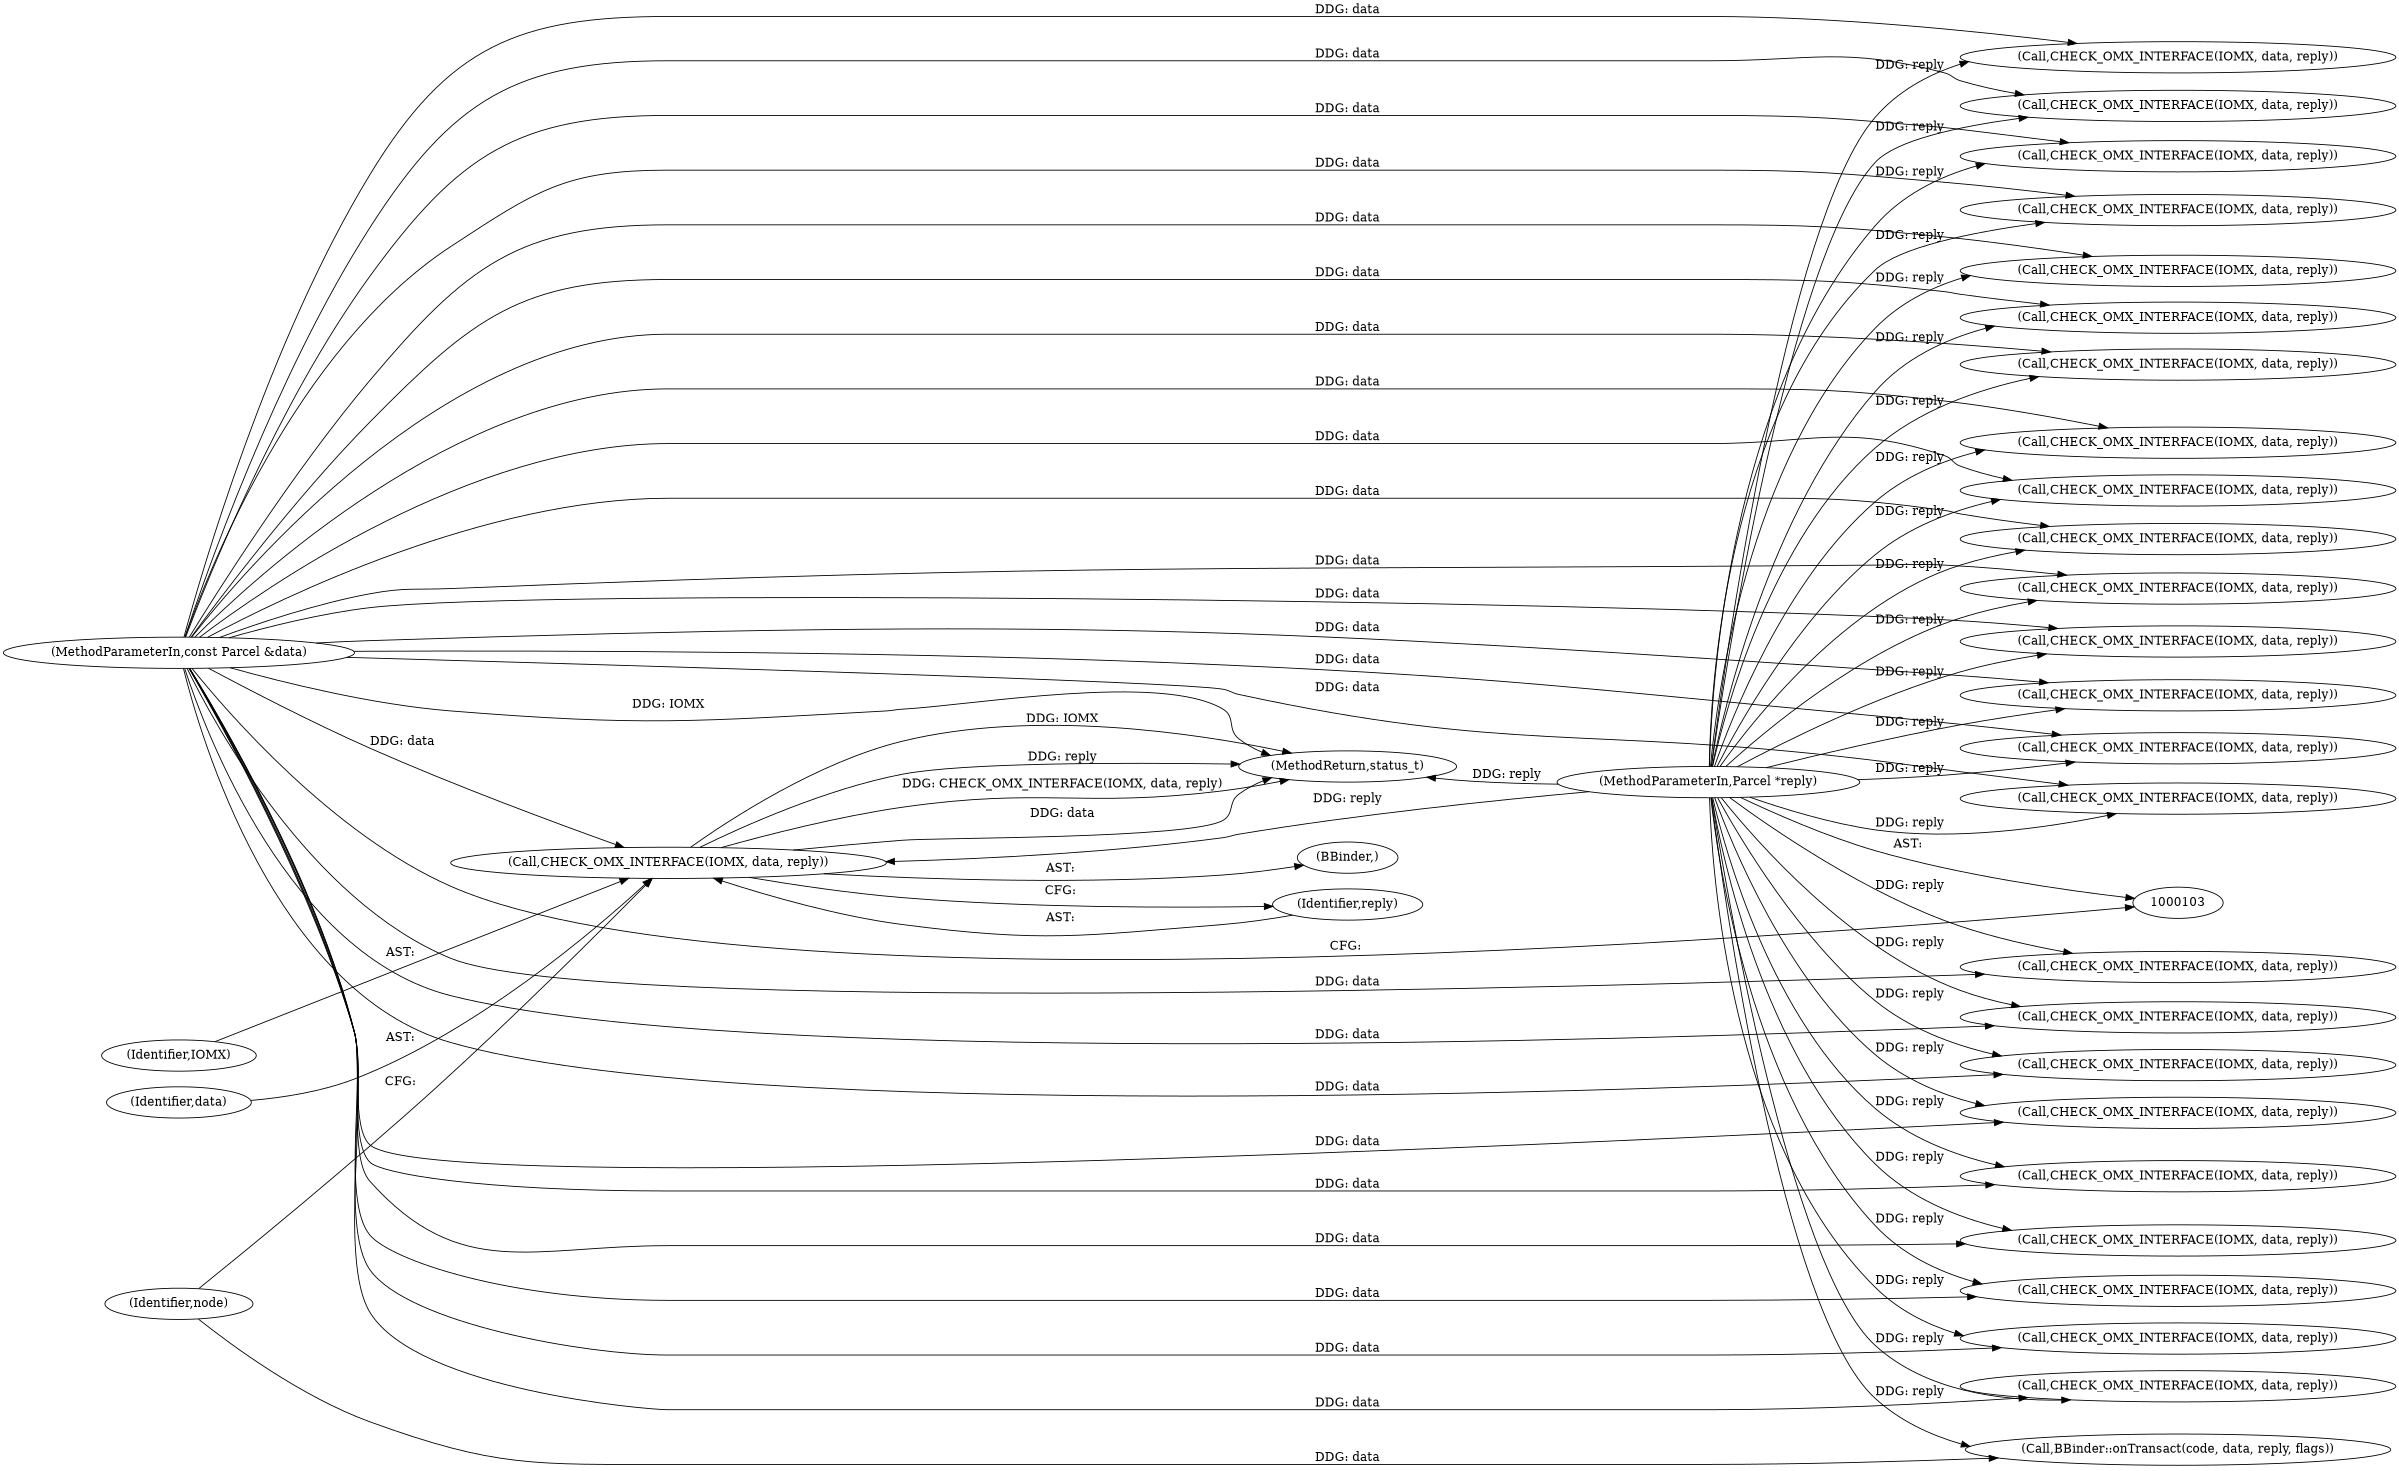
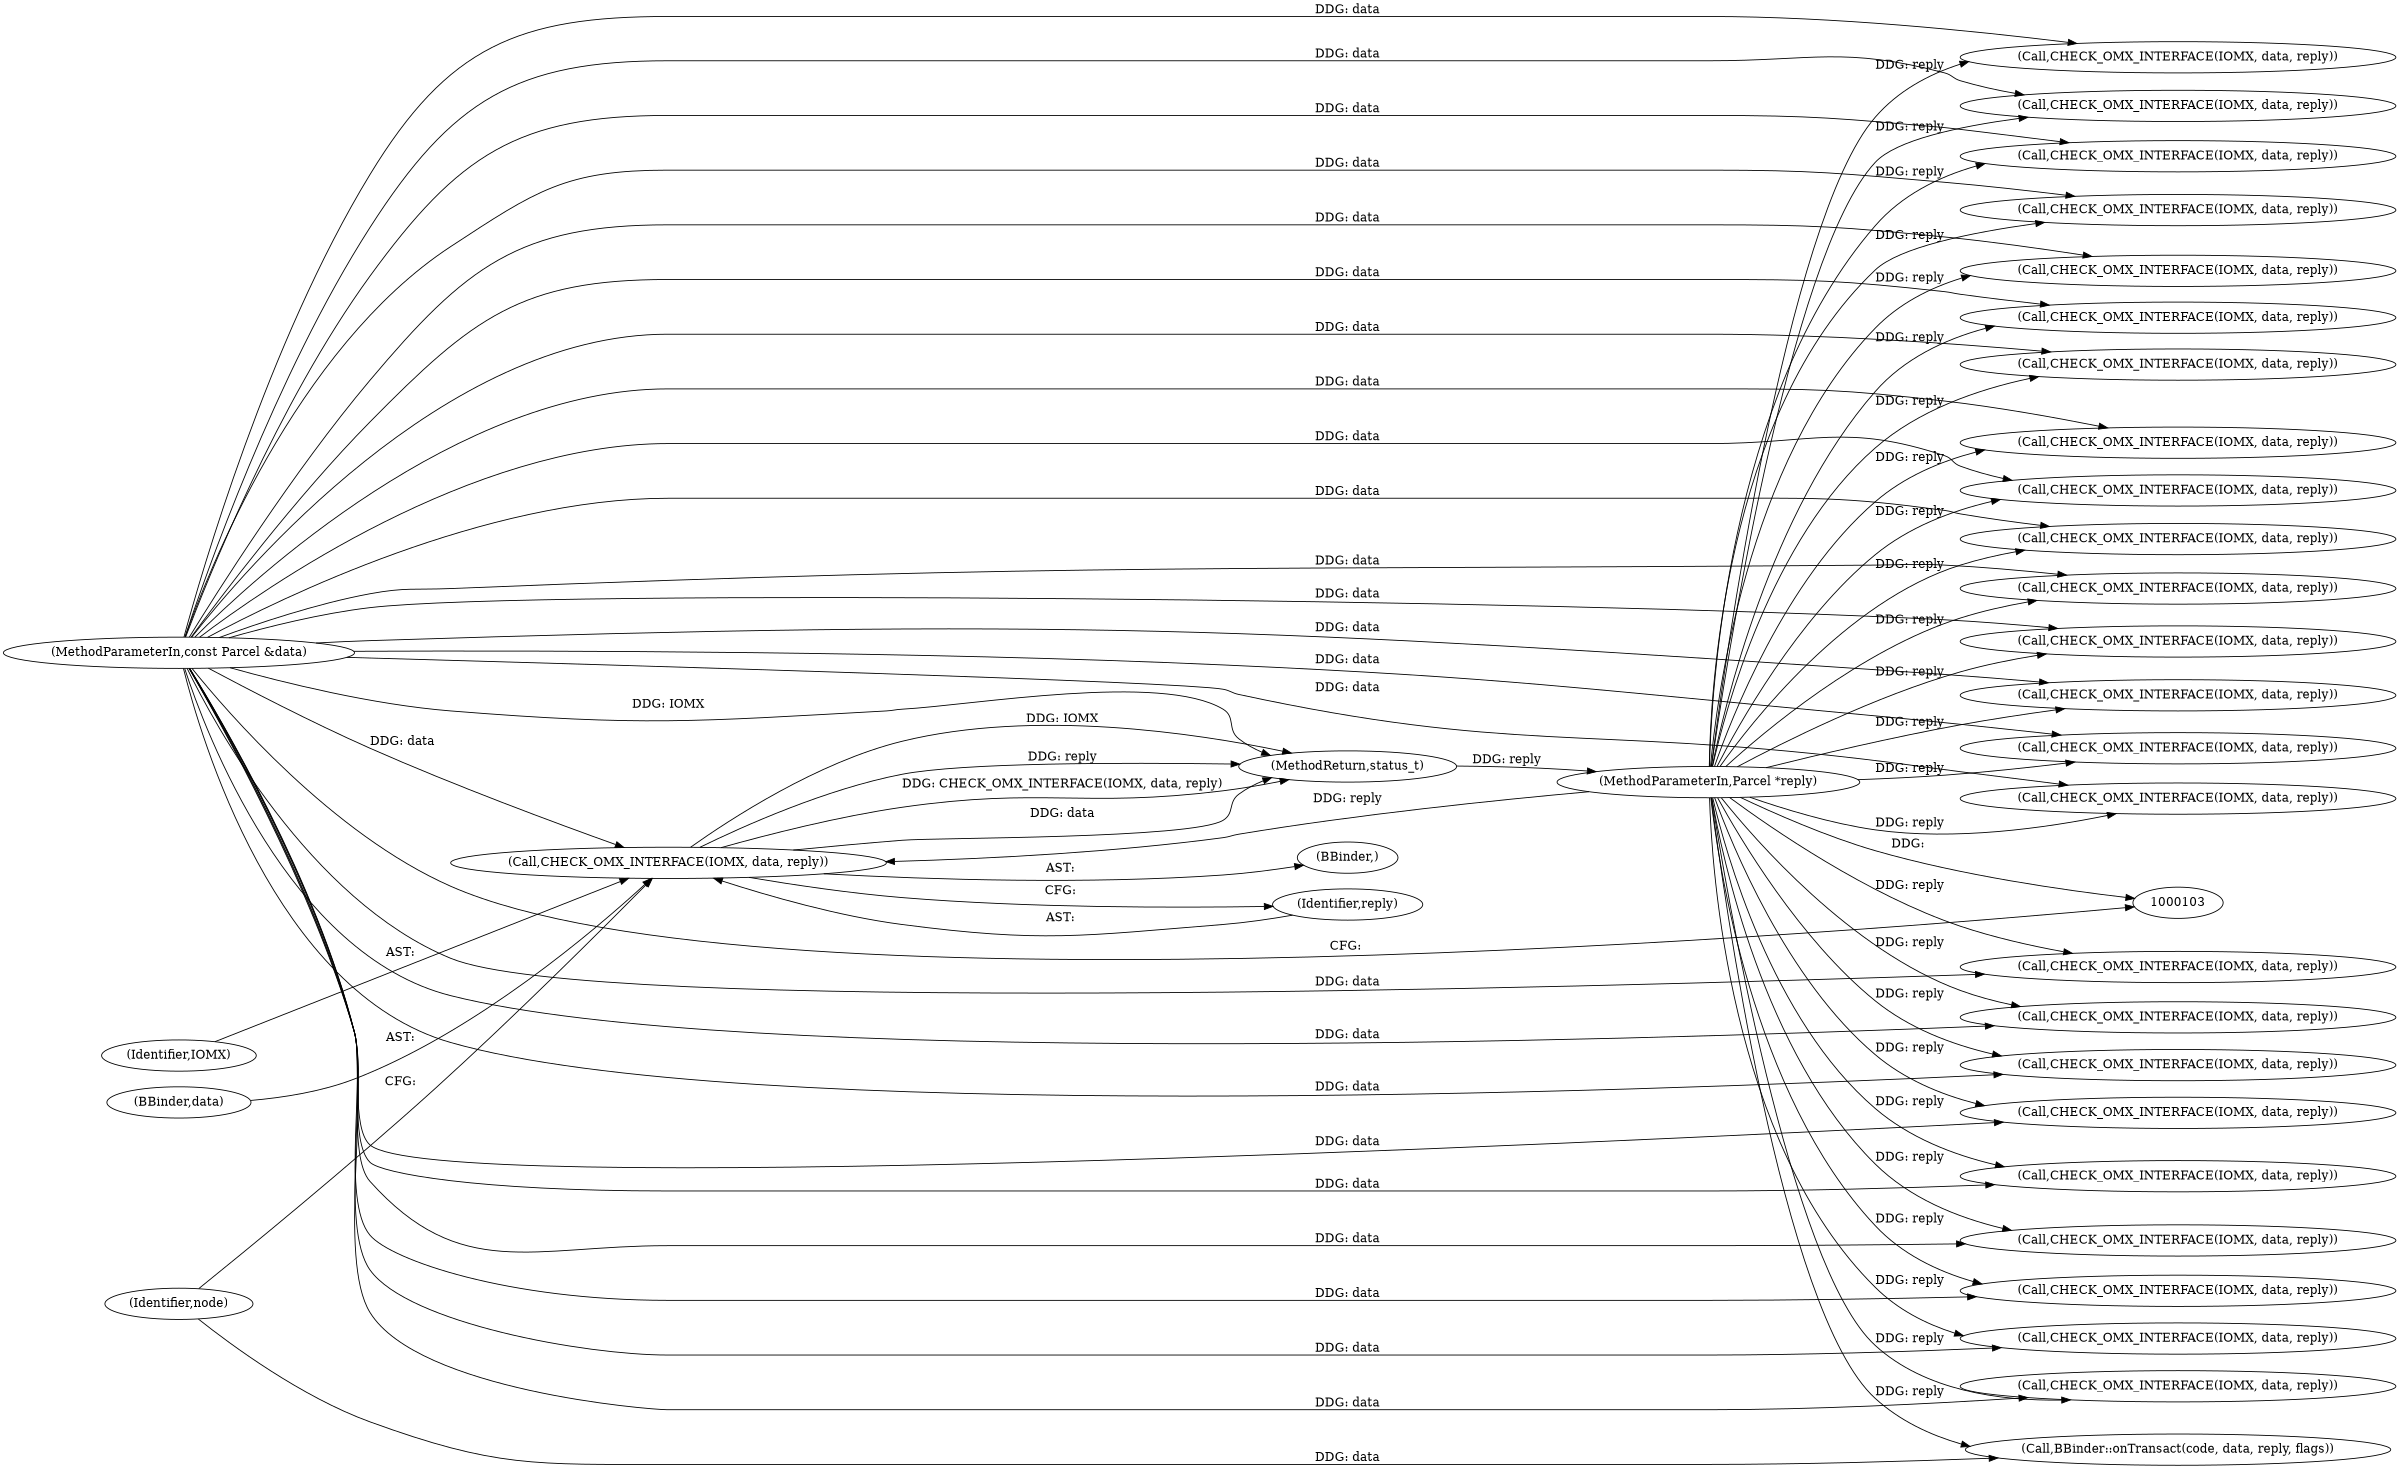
  digraph {
    rankdir=LR
    n1 [label="(Call,CHECK_OMX_INTERFACE(IOMX, data, reply))"]
    n2 [label="(MethodReturn,status_t)"]
    n3 [label="(BBinder,)"]
    n4 [label="(Identifier,reply)"]
    n5 [label="(MethodParameterIn,const Parcel &data)"]
    n6 [label="(Call,CHECK_OMX_INTERFACE(IOMX, data, reply))"]
    n7 [label="(Call,CHECK_OMX_INTERFACE(IOMX, data, reply))"]
    n8 [label="(Call,CHECK_OMX_INTERFACE(IOMX, data, reply))"]
    n9 [label="(Call,CHECK_OMX_INTERFACE(IOMX, data, reply))"]
    n10 [label="(Call,CHECK_OMX_INTERFACE(IOMX, data, reply))"]
    n11 [label="(Call,CHECK_OMX_INTERFACE(IOMX, data, reply))"]
    n12 [label="(Call,CHECK_OMX_INTERFACE(IOMX, data, reply))"]
    n13 [label="(Call,CHECK_OMX_INTERFACE(IOMX, data, reply))"]
    n14 [label="(Call,CHECK_OMX_INTERFACE(IOMX, data, reply))"]
    n15 [label="(Call,CHECK_OMX_INTERFACE(IOMX, data, reply))"]
    n16 [label="(Call,CHECK_OMX_INTERFACE(IOMX, data, reply))"]
    n17 [label="(Call,CHECK_OMX_INTERFACE(IOMX, data, reply))"]
    n18 [label="(Call,CHECK_OMX_INTERFACE(IOMX, data, reply))"]
    n19 [label="(Call,CHECK_OMX_INTERFACE(IOMX, data, reply))"]
    n20 [label="(Call,CHECK_OMX_INTERFACE(IOMX, data, reply))"]
    n21 [label="(Call,CHECK_OMX_INTERFACE(IOMX, data, reply))"]
    n22 [label="(Call,CHECK_OMX_INTERFACE(IOMX, data, reply))"]
    n23 [label="(Call,CHECK_OMX_INTERFACE(IOMX, data, reply))"]
    n24 [label="(Call,CHECK_OMX_INTERFACE(IOMX, data, reply))"]
    n25 [label="(Call,CHECK_OMX_INTERFACE(IOMX, data, reply))"]
    n26 [label="(Call,CHECK_OMX_INTERFACE(IOMX, data, reply))"]
    n27 [label="(Call,CHECK_OMX_INTERFACE(IOMX, data, reply))"]
    n28 [label="(Call,CHECK_OMX_INTERFACE(IOMX, data, reply))"]
    n29 [label="(Call,CHECK_OMX_INTERFACE(IOMX, data, reply))"]
    1000103
    n31 [label="(Call,BBinder::onTransact(code, data, reply, flags))"]
    n32 [label="(MethodParameterIn,Parcel *reply)"]
    n33 [label="(Identifier,IOMX)"]
-   n34 [label="(Identifier,data)"]
+   n34 [label="(BBinder,data)"]
    n35 [label="(Identifier,node)"]
    n1 -> n2 [label="DDG: data"]
    n1 -> n2 [label="DDG: IOMX"]
    n1 -> n2 [label="DDG: reply"]
    n1 -> n2 [label="DDG: CHECK_OMX_INTERFACE(IOMX, data, reply)"]
    n1 -> n3 [label="AST: "]
    n1 -> n4 [label="CFG: "]
    n4 -> n1 [label="AST: "]
    n5 -> n1 [label="DDG: data"]
    n5 -> n2 [label="DDG: IOMX"]
    n5 -> n6 [label="DDG: data"]
    n5 -> n7 [label="DDG: data"]
    n5 -> n8 [label="DDG: data"]
    n5 -> n9 [label="DDG: data"]
    n5 -> n10 [label="DDG: data"]
    n5 -> n11 [label="DDG: data"]
    n5 -> n12 [label="DDG: data"]
    n5 -> n13 [label="DDG: data"]
    n5 -> n14 [label="DDG: data"]
    n5 -> n15 [label="DDG: data"]
    n5 -> n16 [label="DDG: data"]
    n5 -> n17 [label="DDG: data"]
    n5 -> n18 [label="DDG: data"]
    n5 -> n19 [label="DDG: data"]
    n5 -> n20 [label="DDG: data"]
    n5 -> n21 [label="DDG: data"]
    n5 -> n22 [label="DDG: data"]
    n5 -> n23 [label="DDG: data"]
    n5 -> n24 [label="DDG: data"]
    n5 -> n25 [label="DDG: data"]
    n5 -> n26 [label="DDG: data"]
    n5 -> n27 [label="DDG: data"]
    n5 -> n28 [label="DDG: data"]
    n5 -> n29 [label="DDG: data"]
    n5 -> 1000103 [label="CFG: "]
    n32 -> n1 [label="DDG: reply"]
-   n32 -> n2 [label="DDG: reply"]
+   n2 -> n32 [label="DDG: reply"]
    n32 -> n6 [label="DDG: reply"]
    n32 -> n7 [label="DDG: reply"]
    n32 -> n8 [label="DDG: reply"]
    n32 -> n9 [label="DDG: reply"]
    n32 -> n10 [label="DDG: reply"]
    n32 -> n11 [label="DDG: reply"]
    n32 -> n12 [label="DDG: reply"]
    n32 -> n13 [label="DDG: reply"]
    n32 -> n14 [label="DDG: reply"]
    n32 -> n15 [label="DDG: reply"]
    n32 -> n16 [label="DDG: reply"]
    n32 -> n17 [label="DDG: reply"]
    n32 -> n18 [label="DDG: reply"]
    n32 -> n19 [label="DDG: reply"]
    n32 -> n20 [label="DDG: reply"]
    n32 -> n21 [label="DDG: reply"]
    n32 -> n22 [label="DDG: reply"]
    n32 -> n23 [label="DDG: reply"]
    n32 -> n24 [label="DDG: reply"]
    n32 -> n25 [label="DDG: reply"]
    n32 -> n26 [label="DDG: reply"]
    n32 -> n27 [label="DDG: reply"]
    n32 -> n28 [label="DDG: reply"]
    n32 -> n29 [label="DDG: reply"]
-   n32 -> 1000103 [label="AST: "]
+   n32 -> 1000103 [label="DDG: "]
    n32 -> n31 [label="DDG: reply"]
    n33 -> n1 [label="AST: "]
    n34 -> n1 [label="AST: "]
    n35 -> n1 [label="CFG: "]
    n35 -> n31 [label="DDG: data"]
  }
